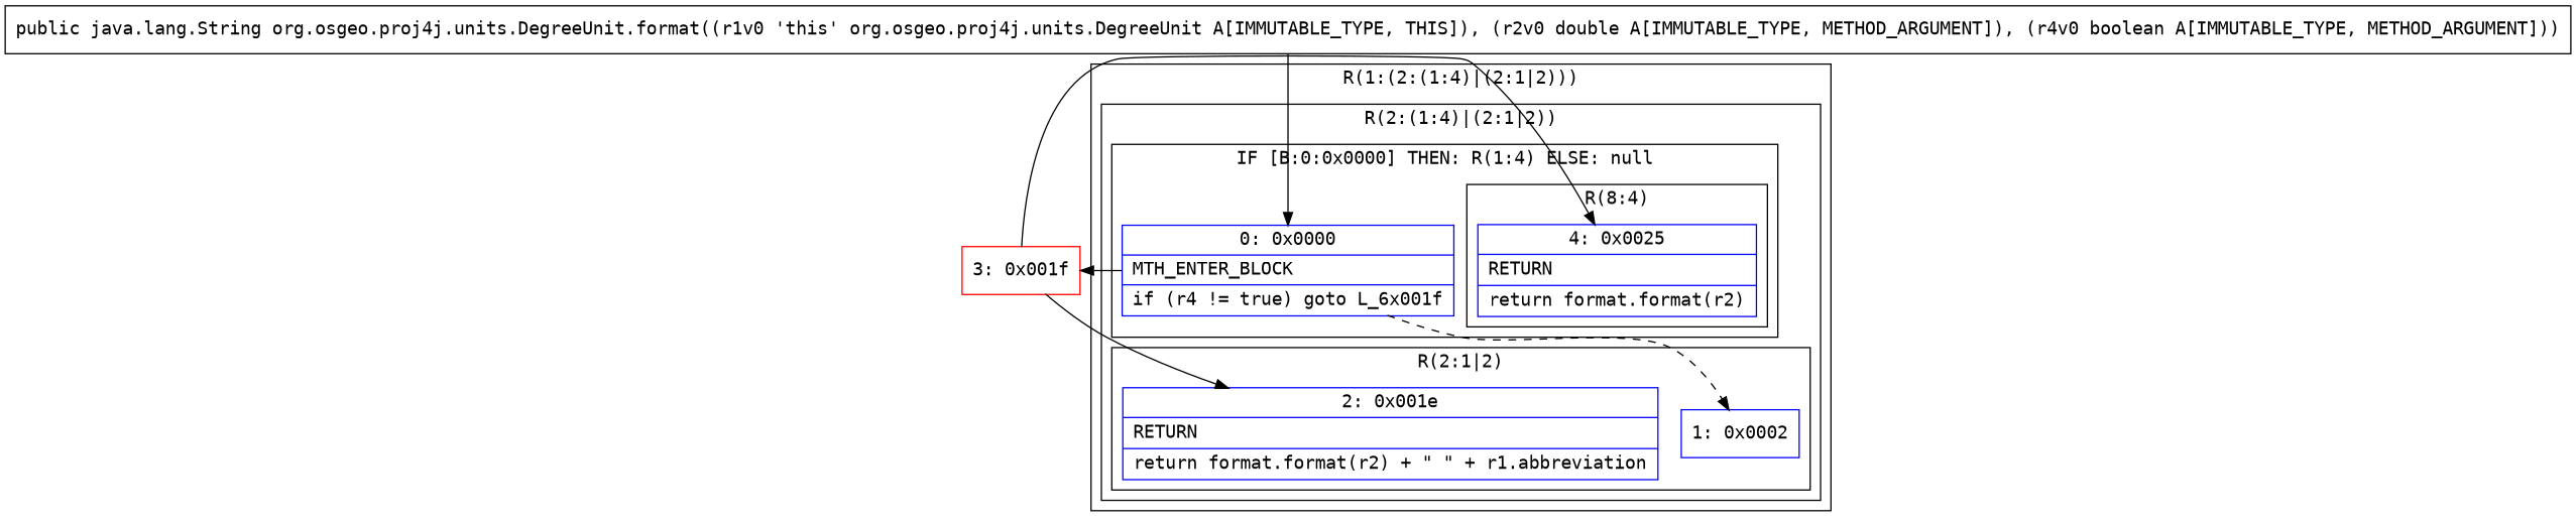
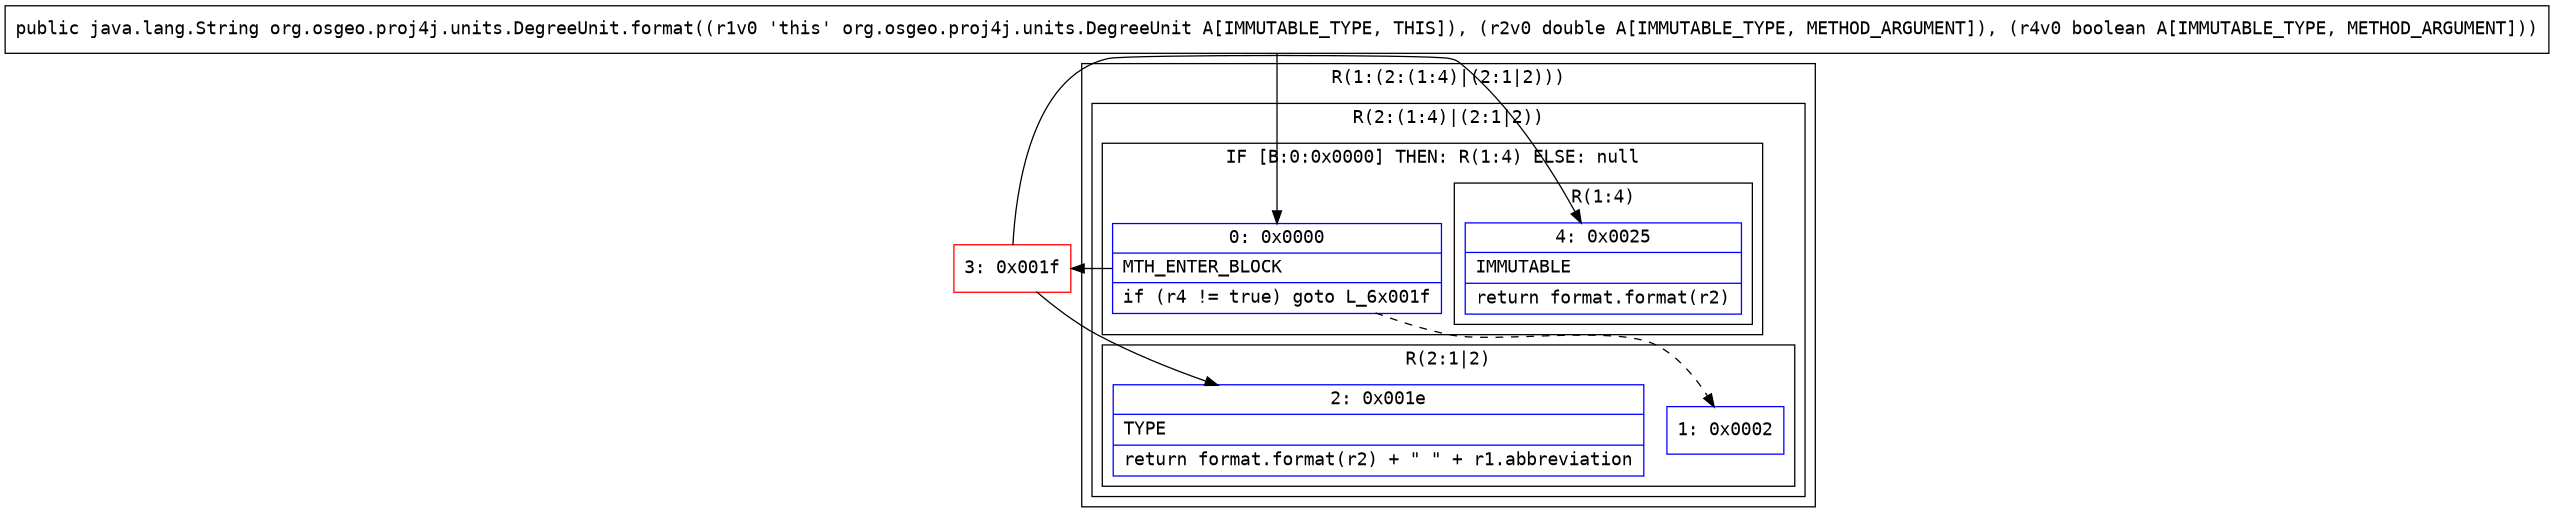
  digraph {
    fontname="DejaVu Sans Mono"
    node [color=blue fontname="DejaVu Sans Mono" shape=record]
    edge [fontname="DejaVu Sans Mono"]
-   n1 [label="{4\:\ 0x0025|RETURN\l|return format.format(r2)\l}"]
+   n1 [label="{4\:\ 0x0025|IMMUTABLE\l|return format.format(r2)\l}"]
    n2 [label="{0\:\ 0x0000|MTH_ENTER_BLOCK\l|if (r4 != true) goto L_6x001f\l}"]
    n3 [label="{1\:\ 0x0002}"]
-   n4 [label="{2\:\ 0x001e|RETURN\l|return format.format(r2) + \" \" + r1.abbreviation\l}"]
+   n4 [label="{2\:\ 0x001e|TYPE\l|return format.format(r2) + \" \" + r1.abbreviation\l}"]
    n5 [color=red label="{3\:\ 0x001f}"]
    n6 [label="{public java.lang.String org.osgeo.proj4j.units.DegreeUnit.format((r1v0 'this' org.osgeo.proj4j.units.DegreeUnit A[IMMUTABLE_TYPE, THIS]), (r2v0 double A[IMMUTABLE_TYPE, METHOD_ARGUMENT]), (r4v0 boolean A[IMMUTABLE_TYPE, METHOD_ARGUMENT])) }" color=""]
    subgraph cluster_1 {
      label="R(1:(2:(1:4)|(2:1|2)))"
      subgraph cluster_2 {
        label="R(2:(1:4)|(2:1|2))"
        subgraph cluster_3 {
          label="IF [B:0:0x0000] THEN: R(1:4) ELSE: null"
          n2
          subgraph cluster_4 {
-           label="R(8:4)"
+           label="R(1:4)"
            n1
          }
        }
        subgraph cluster_5 {
          label="R(2:1|2)"
          n3
          n4
        }
      }
    }
    n2 -> n3 [style=dashed]
    n2 -> n5
    n5 -> n1
    n5 -> n4
    n6 -> n2
  }
